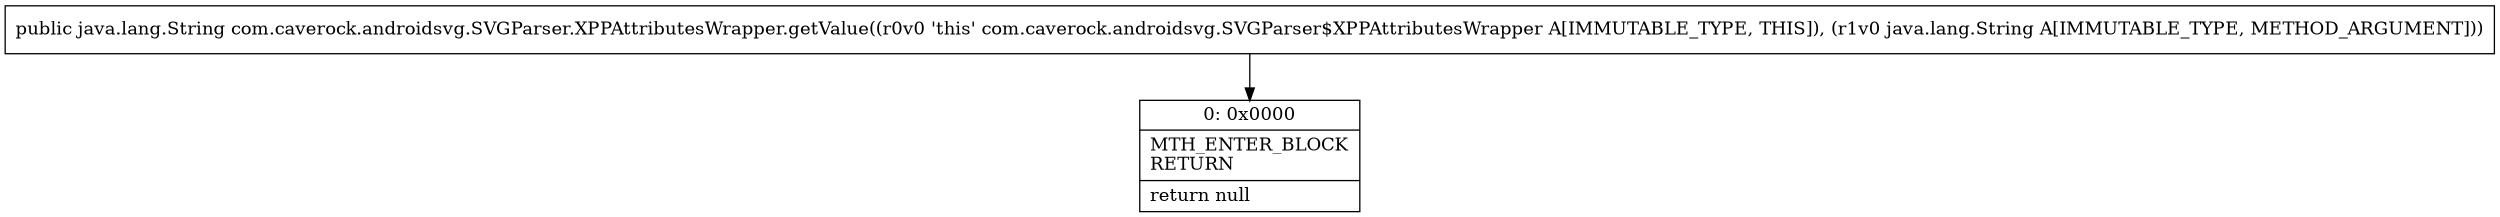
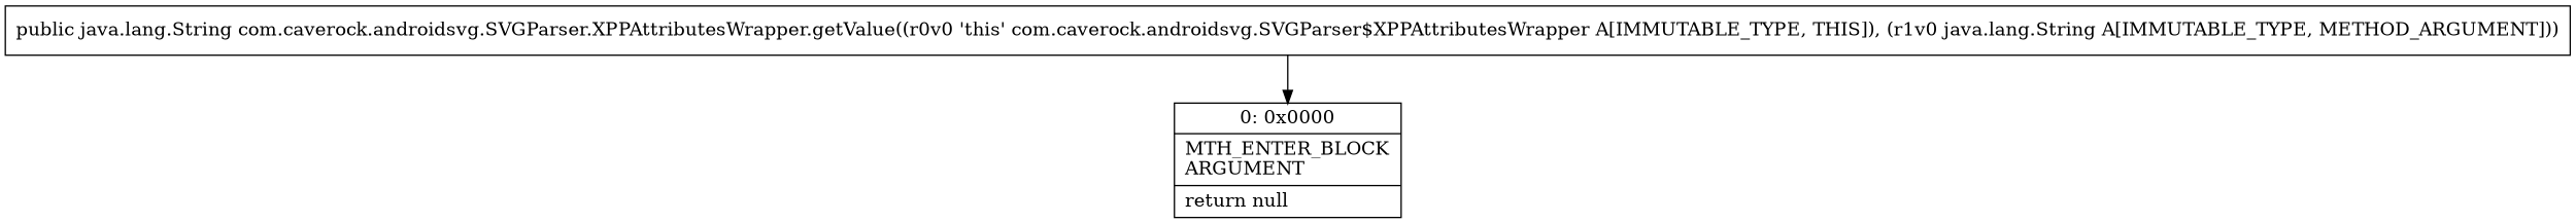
  digraph {
    node [shape=record]
-   n1 [label="{0\:\ 0x0000|MTH_ENTER_BLOCK\lRETURN\l|return null\l}"]
+   n1 [label="{0\:\ 0x0000|MTH_ENTER_BLOCK\lARGUMENT\l|return null\l}"]
    n2 [label="{public java.lang.String com.caverock.androidsvg.SVGParser.XPPAttributesWrapper.getValue((r0v0 'this' com.caverock.androidsvg.SVGParser$XPPAttributesWrapper A[IMMUTABLE_TYPE, THIS]), (r1v0 java.lang.String A[IMMUTABLE_TYPE, METHOD_ARGUMENT])) }"]
    n2 -> n1
  }
